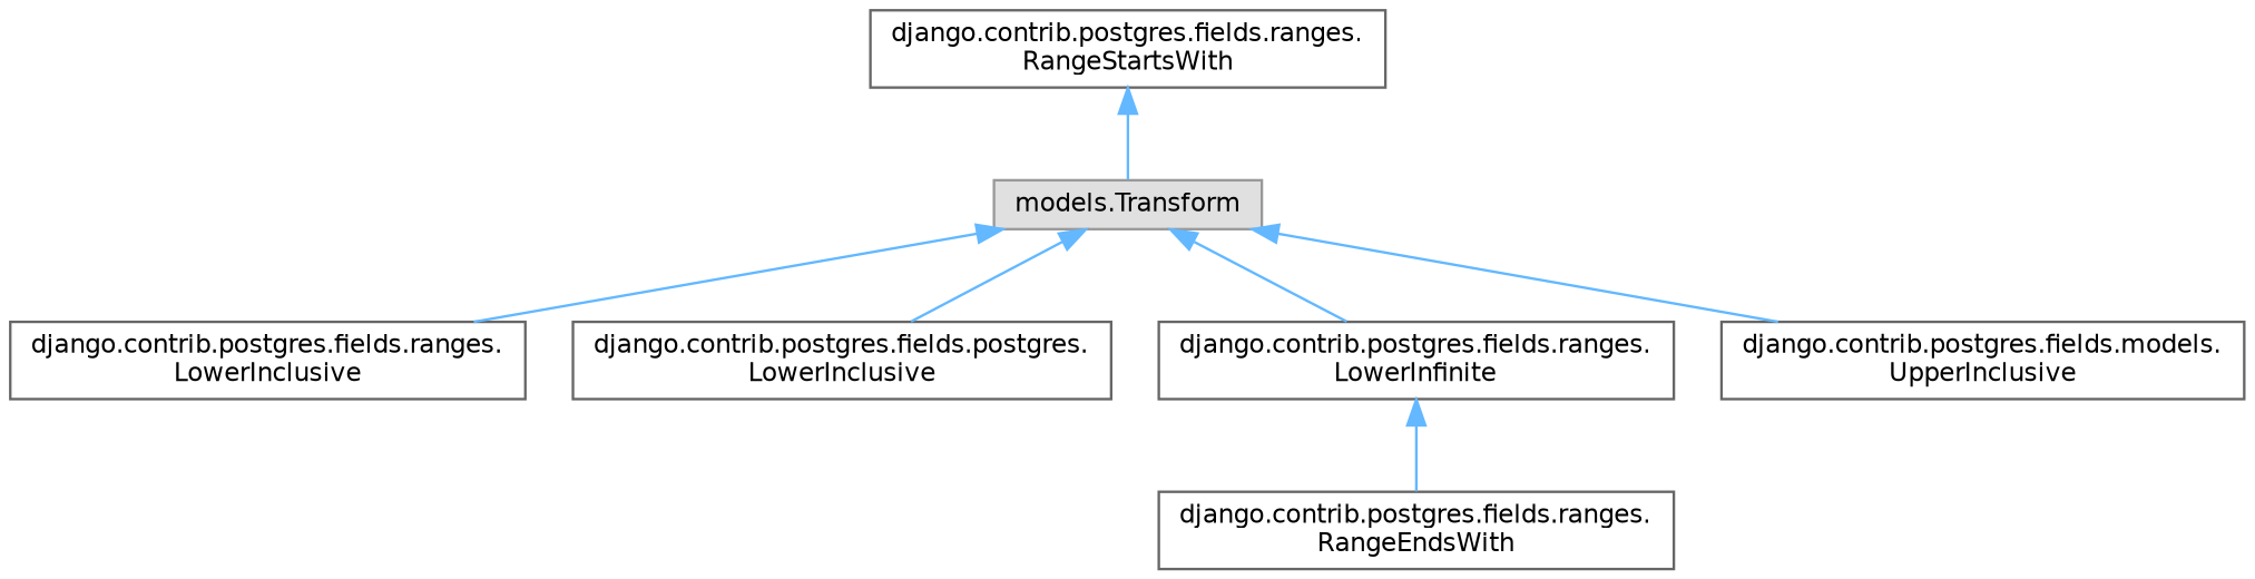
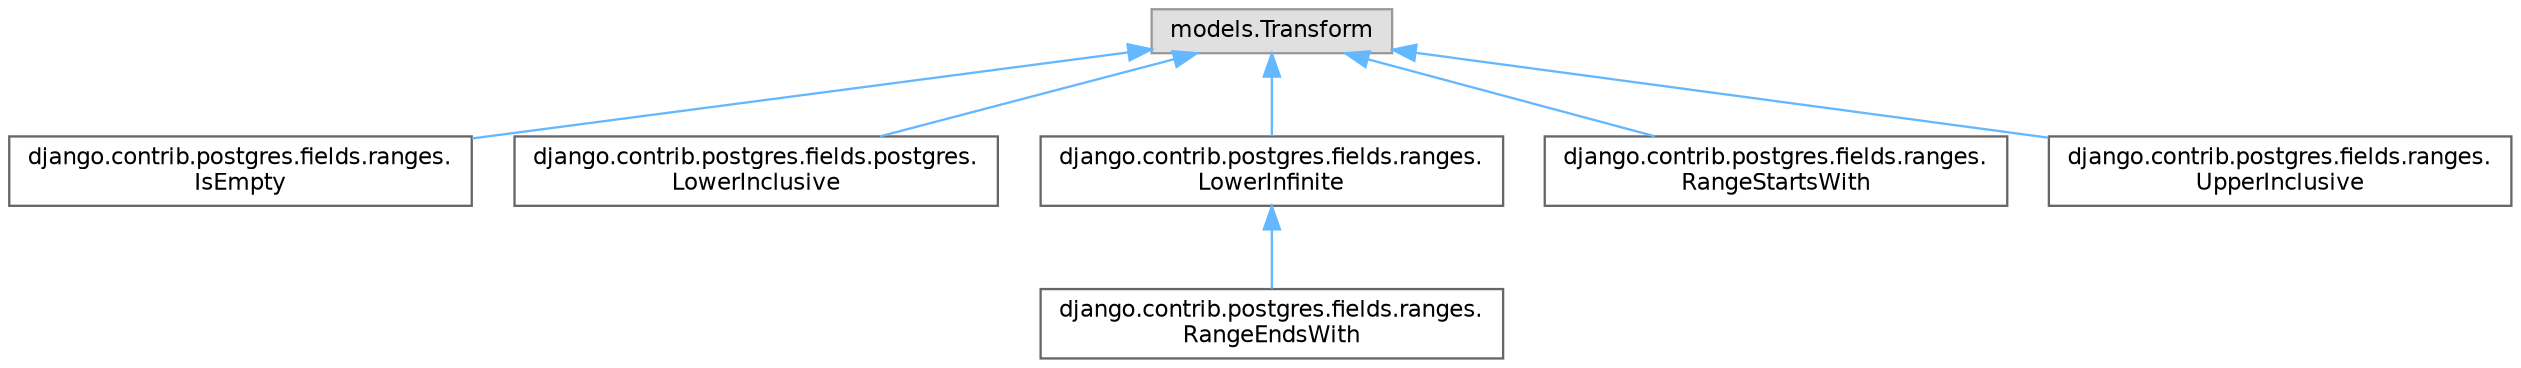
  digraph {
    fontname="DejaVu Sans"
    rankdir=TB
    node [color=grey40 fillcolor=white fontname="DejaVu Sans" fontsize=10 shape=box style=filled]
    edge [color=steelblue1 dir=back fontname="DejaVu Sans" fontsize=10 labelfontname=Helvetica labelfontsize=10 style=solid]
    n1 [color=grey60 fillcolor="#E0E0E0" height=0.2 label="models.Transform" width=0.4]
-   n2 [height=0.2 label="django.contrib.postgres.fields.ranges.\lLowerInclusive" width=0.4]
+   n2 [height=0.2 label="django.contrib.postgres.fields.ranges.\lIsEmpty" width=0.4]
    n3 [height=0.2 label="django.contrib.postgres.fields.postgres.\lLowerInclusive" width=0.4]
    n4 [height=0.2 label="django.contrib.postgres.fields.ranges.\lLowerInfinite" width=0.4]
    n5 [height=0.2 label="django.contrib.postgres.fields.ranges.\lRangeStartsWith" width=0.4]
-   n6 [height=0.2 label="django.contrib.postgres.fields.models.\lUpperInclusive" width=0.4]
+   n6 [height=0.2 label="django.contrib.postgres.fields.ranges.\lUpperInclusive" width=0.4]
    n7 [height=0.2 label="django.contrib.postgres.fields.ranges.\lRangeEndsWith" width=0.4]
    n1 -> n2
    n1 -> n3
    n1 -> n4
-   n5 -> n1
+   n1 -> n5
    n1 -> n6
    n4 -> n7
  }
